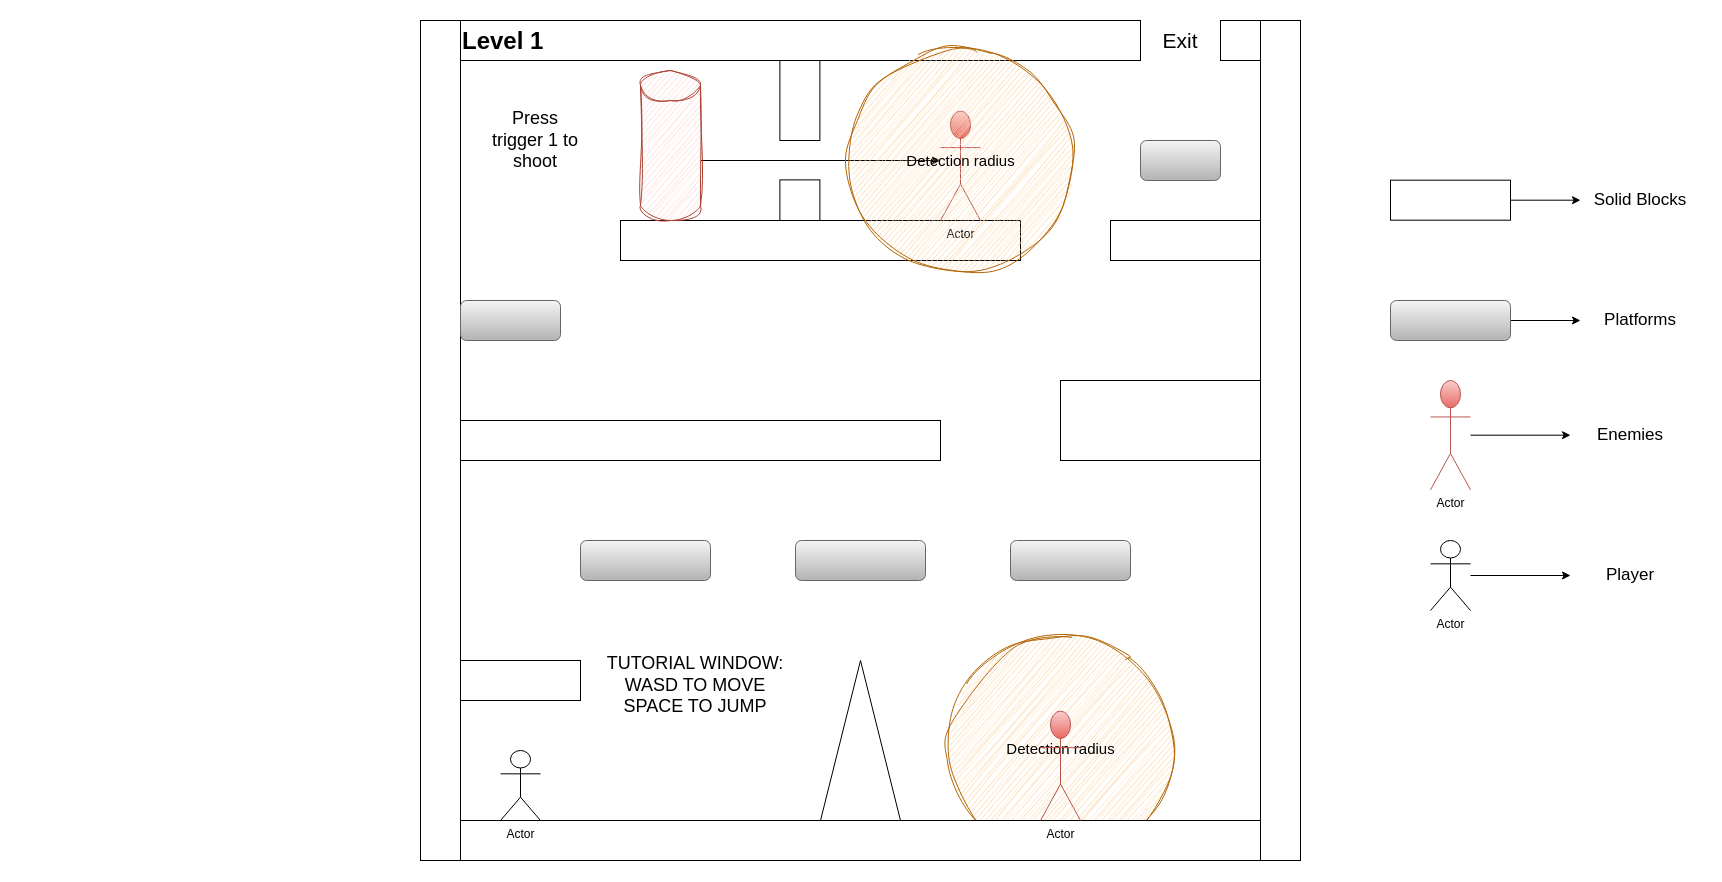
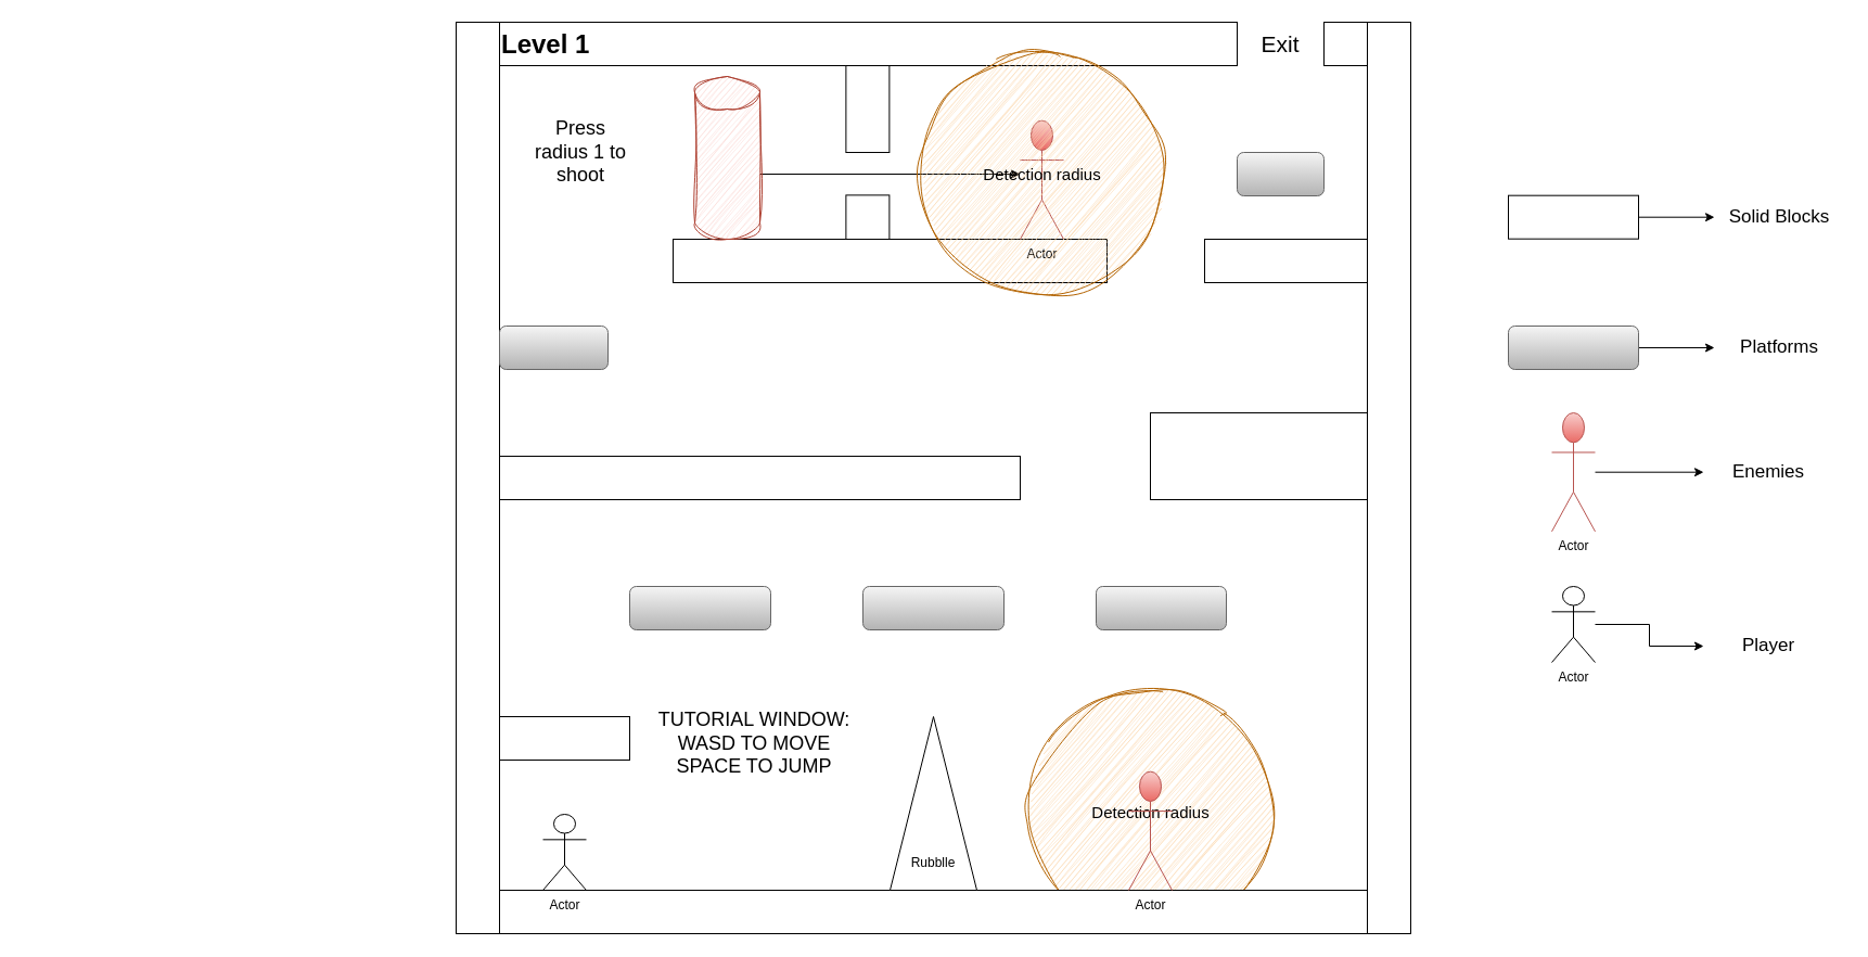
  <mxCell id="0" />
  <mxCell id="1" parent="0" />
  <mxCell id="2" value="&lt;font style=&quot;font-size: 15px;&quot;&gt;Detection radius&lt;/font&gt;" style="ellipse;whiteSpace=wrap;html=1;aspect=fixed;shadow=0;fillColor=#fad7ac;sketch=1;curveFitting=1;jiggle=2;strokeColor=#b46504;" vertex="1" parent="1"><mxGeometry x="947.5" y="635" width="225" height="225" as="geometry" /></mxCell>
  <mxCell id="3" value="" style="rounded=0;whiteSpace=wrap;html=1;" parent="1" vertex="1"><mxGeometry x="460" y="820" width="800" height="40" as="geometry" /></mxCell>
  <mxCell id="4" value="" style="rounded=0;whiteSpace=wrap;html=1;rotation=-90;" vertex="1" parent="1"><mxGeometry x="860" y="420" width="840" height="40" as="geometry" /></mxCell>
  <mxCell id="5" value="" style="rounded=0;whiteSpace=wrap;html=1;" vertex="1" parent="1"><mxGeometry x="460" width="680" height="40" as="geometry" y="20" /></mxCell>
  <mxCell id="6" value="" style="rounded=0;whiteSpace=wrap;html=1;rotation=-90;" vertex="1" parent="1"><mxGeometry x="20" y="420" width="840" height="40" as="geometry" /></mxCell>
  <mxCell id="7" value="" style="rounded=0;whiteSpace=wrap;html=1;" vertex="1" parent="1"><mxGeometry x="1220" width="40" height="40" as="geometry" y="20" /></mxCell>
  <mxCell id="8" value="&lt;font style=&quot;font-size: 21px;&quot;&gt;Exit&lt;/font&gt;" style="text;html=1;align=center;verticalAlign=middle;whiteSpace=wrap;rounded=0;" vertex="1" parent="1"><mxGeometry x="1140" width="80" height="40" as="geometry" y="20" /></mxCell>
  <mxCell id="9" value="" style="rounded=0;whiteSpace=wrap;html=1;rotation=-90;" vertex="1" parent="1"><mxGeometry x="759.38" y="80.01" width="80" height="40" as="geometry" /></mxCell>
  <mxCell id="10" value="" style="rounded=0;whiteSpace=wrap;html=1;" vertex="1" parent="1"><mxGeometry x="620" y="220" width="400" height="40" as="geometry" /></mxCell>
  <mxCell id="11" value="" style="rounded=0;whiteSpace=wrap;html=1;" vertex="1" parent="1"><mxGeometry x="1110" y="220" width="150" height="40" as="geometry" /></mxCell>
  <mxCell id="12" value="" style="rounded=0;whiteSpace=wrap;html=1;" vertex="1" parent="1"><mxGeometry x="460" y="420" width="480" height="40" as="geometry" /></mxCell>
  <mxCell id="13" value="" style="rounded=0;whiteSpace=wrap;html=1;" vertex="1" parent="1"><mxGeometry x="1060" y="380" width="200" height="80" as="geometry" /></mxCell>
  <mxCell id="14" value="Actor" style="shape=umlActor;verticalLabelPosition=bottom;verticalAlign=top;html=1;outlineConnect=0;fillColor=#f8cecc;strokeColor=#b85450;gradientColor=#ea6b66;" vertex="1" parent="1"><mxGeometry x="940" y="110.63" width="40" height="109.37" as="geometry" /></mxCell>
  <mxCell id="15" value="" style="rounded=1;whiteSpace=wrap;html=1;fillColor=#f5f5f5;strokeColor=#666666;gradientColor=#b3b3b3;" vertex="1" parent="1"><mxGeometry x="460" y="300" width="100" height="40" as="geometry" /></mxCell>
  <mxCell id="16" value="" style="rounded=1;whiteSpace=wrap;html=1;fillColor=#f5f5f5;strokeColor=#666666;gradientColor=#b3b3b3;" vertex="1" parent="1"><mxGeometry x="1140" y="140" width="80" height="40" as="geometry" /></mxCell>
  <mxCell id="17" value="" style="rounded=1;whiteSpace=wrap;html=1;fillColor=#f5f5f5;strokeColor=#666666;gradientColor=#b3b3b3;" vertex="1" parent="1"><mxGeometry x="1010" y="540" width="120" height="40" as="geometry" /></mxCell>
  <mxCell id="18" value="Actor" style="shape=umlActor;verticalLabelPosition=bottom;verticalAlign=top;html=1;outlineConnect=0;fillColor=none;strokeColor=default;shadow=0;" vertex="1" parent="1"><mxGeometry x="500" y="750" width="40" height="70" as="geometry" /></mxCell>
  <mxCell id="19" value="Actor" style="shape=umlActor;verticalLabelPosition=bottom;verticalAlign=top;html=1;outlineConnect=0;fillColor=#f8cecc;strokeColor=#b85450;gradientColor=#ea6b66;" vertex="1" parent="1"><mxGeometry x="1040" y="710.63" width="40" height="109.37" as="geometry" /></mxCell>
  <mxCell id="20" value="" style="triangle;whiteSpace=wrap;html=1;rotation=-90;" vertex="1" parent="1"><mxGeometry x="780" y="700" width="160" height="80" as="geometry" /></mxCell>
+ <mxCell id="21" value="Rubblle" style="text;html=1;align=center;verticalAlign=middle;whiteSpace=wrap;rounded=0;" vertex="1" parent="1"><mxGeometry x="830" y="780" width="60" height="30" as="geometry" /></mxCell>
  <mxCell id="22" value="" style="rounded=1;whiteSpace=wrap;html=1;fillColor=#f5f5f5;strokeColor=#666666;gradientColor=#b3b3b3;" vertex="1" parent="1"><mxGeometry x="580" y="540" width="130" height="40" as="geometry" /></mxCell>
  <mxCell id="23" value="" style="rounded=1;whiteSpace=wrap;html=1;fillColor=#f5f5f5;strokeColor=#666666;gradientColor=#b3b3b3;" vertex="1" parent="1"><mxGeometry x="795" y="540" width="130" height="40" as="geometry" /></mxCell>
  <mxCell id="24" value="" style="rounded=0;whiteSpace=wrap;html=1;" vertex="1" parent="1"><mxGeometry x="460" y="660" width="120" height="40" as="geometry" /></mxCell>
  <mxCell id="25" value="" style="rounded=0;whiteSpace=wrap;html=1;rotation=-90;" vertex="1" parent="1"><mxGeometry x="779.07" y="179.69" width="40.62" height="40" as="geometry" /></mxCell>
  <mxCell id="26" style="edgeStyle=orthogonalEdgeStyle;rounded=0;orthogonalLoop=1;jettySize=auto;html=1;" edge="1" parent="1" source="27" target="14"><mxGeometry relative="1" as="geometry"><Array as="points"><mxPoint x="850" y="160" /><mxPoint x="850" y="160" /></Array></mxGeometry></mxCell>
  <mxCell id="27" value="" style="shape=cylinder3;whiteSpace=wrap;html=1;boundedLbl=1;backgroundOutline=1;size=15;fillColor=#fad9d5;strokeColor=#ae4132;sketch=1;curveFitting=1;jiggle=2;" vertex="1" parent="1"><mxGeometry x="640" y="70" width="60" height="150" as="geometry" /></mxCell>
  <mxCell id="28" value="&lt;h1 style=&quot;margin-top: 0px;&quot;&gt;Level 1&lt;/h1&gt;&lt;p&gt;&lt;br&gt;&lt;/p&gt;" style="text;html=1;whiteSpace=wrap;overflow=hidden;rounded=0;" vertex="1" parent="1"><mxGeometry x="460" width="180" height="40" as="geometry" y="20" /></mxCell>
  <mxCell id="29" value="&lt;font style=&quot;font-size: 18px;&quot;&gt;TUTORIAL WINDOW:&lt;br&gt;WASD TO MOVE&lt;br&gt;SPACE TO JUMP&lt;/font&gt;" style="text;html=1;align=center;verticalAlign=middle;whiteSpace=wrap;rounded=0;" vertex="1" parent="1"><mxGeometry x="600" y="630" width="190" height="110" as="geometry" /></mxCell>
- <mxCell id="30" value="&lt;font style=&quot;font-size: 18px;&quot;&gt;Press trigger 1 to shoot&lt;/font&gt;" style="text;html=1;align=center;verticalAlign=middle;whiteSpace=wrap;rounded=0;" vertex="1" parent="1"><mxGeometry x="490" y="100" width="90" height="80" as="geometry" /></mxCell>
+ <mxCell id="30" value="&lt;font style=&quot;font-size: 18px;&quot;&gt;Press radius 1 to shoot&lt;/font&gt;" style="text;html=1;align=center;verticalAlign=middle;whiteSpace=wrap;rounded=0;" vertex="1" parent="1"><mxGeometry x="490" y="100" width="90" height="80" as="geometry" /></mxCell>
  <mxCell id="31" style="edgeStyle=orthogonalEdgeStyle;rounded=0;orthogonalLoop=1;jettySize=auto;html=1;" edge="1" parent="1" source="32" target="39"><mxGeometry relative="1" as="geometry" /></mxCell>
  <mxCell id="32" value="" style="rounded=0;whiteSpace=wrap;html=1;" vertex="1" parent="1"><mxGeometry x="1390" y="179.69" width="120" height="40" as="geometry" /></mxCell>
  <mxCell id="33" style="edgeStyle=orthogonalEdgeStyle;rounded=0;orthogonalLoop=1;jettySize=auto;html=1;" edge="1" parent="1" source="34" target="40"><mxGeometry relative="1" as="geometry" /></mxCell>
  <mxCell id="34" value="" style="rounded=1;whiteSpace=wrap;html=1;fillColor=#f5f5f5;strokeColor=#666666;gradientColor=#b3b3b3;" vertex="1" parent="1"><mxGeometry x="1390" y="300" width="120" height="40" as="geometry" /></mxCell>
  <mxCell id="35" style="edgeStyle=orthogonalEdgeStyle;rounded=0;orthogonalLoop=1;jettySize=auto;html=1;" edge="1" parent="1" source="36" target="41"><mxGeometry relative="1" as="geometry" /></mxCell>
  <mxCell id="36" value="Actor" style="shape=umlActor;verticalLabelPosition=bottom;verticalAlign=top;html=1;outlineConnect=0;fillColor=#f8cecc;strokeColor=#b85450;gradientColor=#ea6b66;" vertex="1" parent="1"><mxGeometry x="1430" y="380" width="40" height="109.37" as="geometry" /></mxCell>
  <mxCell id="37" style="edgeStyle=orthogonalEdgeStyle;rounded=0;orthogonalLoop=1;jettySize=auto;html=1;" edge="1" parent="1" source="38" target="42"><mxGeometry relative="1" as="geometry" /></mxCell>
  <mxCell id="38" value="Actor" style="shape=umlActor;verticalLabelPosition=bottom;verticalAlign=top;html=1;outlineConnect=0;fillColor=none;strokeColor=default;shadow=0;" vertex="1" parent="1"><mxGeometry x="1430" y="540" width="40" height="70" as="geometry" /></mxCell>
  <mxCell id="39" value="&lt;font style=&quot;font-size: 17px;&quot;&gt;Solid Blocks&lt;/font&gt;" style="text;html=1;align=center;verticalAlign=middle;whiteSpace=wrap;rounded=0;" vertex="1" parent="1"><mxGeometry x="1580" y="184.69" width="120" height="30" as="geometry" /></mxCell>
  <mxCell id="40" value="&lt;font style=&quot;font-size: 17px;&quot;&gt;Platforms&lt;/font&gt;" style="text;html=1;align=center;verticalAlign=middle;whiteSpace=wrap;rounded=0;" vertex="1" parent="1"><mxGeometry x="1580" y="305" width="120" height="30" as="geometry" /></mxCell>
  <mxCell id="41" value="&lt;font style=&quot;font-size: 17px;&quot;&gt;Enemies&lt;/font&gt;" style="text;html=1;align=center;verticalAlign=middle;whiteSpace=wrap;rounded=0;" vertex="1" parent="1"><mxGeometry x="1570" y="419.69" width="120" height="30" as="geometry" /></mxCell>
- <mxCell id="42" value="&lt;font style=&quot;font-size: 17px;&quot;&gt;Player&lt;/font&gt;" style="text;html=1;align=center;verticalAlign=middle;whiteSpace=wrap;rounded=0;" vertex="1" parent="1"><mxGeometry x="1570" y="560" width="120" height="30" as="geometry" /></mxCell>
+ <mxCell id="42" value="&lt;font style=&quot;font-size: 17px;&quot;&gt;Player&lt;/font&gt;" style="text;html=1;align=center;verticalAlign=middle;whiteSpace=wrap;rounded=0;" vertex="1" parent="1"><mxGeometry x="1570" y="580" width="120" height="30" as="geometry" /></mxCell>
  <mxCell id="43" value="&lt;font style=&quot;font-size: 15px;&quot;&gt;Detection radius&lt;/font&gt;" style="ellipse;whiteSpace=wrap;html=1;aspect=fixed;shadow=0;fillColor=#fad7ac;sketch=1;curveFitting=1;jiggle=2;strokeColor=#b46504;" vertex="1" parent="1"><mxGeometry x="847.5" y="47.5" width="225" height="225" as="geometry" /></mxCell>
